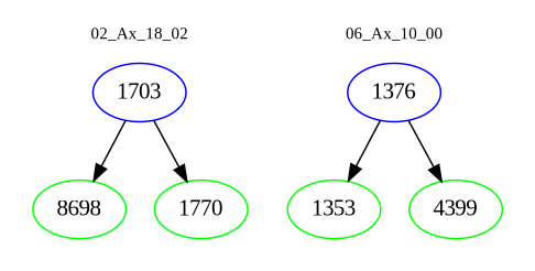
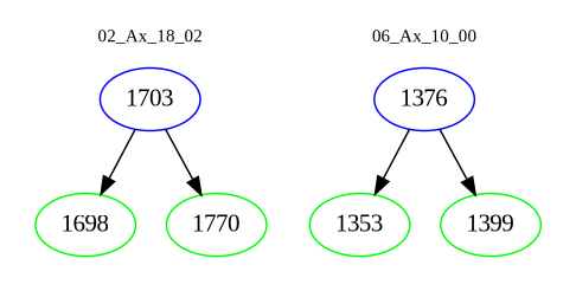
  digraph {
    fontname="Liberation Serif"
    node [color=green fontname="Liberation Serif"]
    edge [color=black fontname="Liberation Serif"]
    n1 [color=blue label=1703]
-   n2 [label=8698]
+   n2 [label=1698]
    n3 [label=1770]
    n4 [color=blue label=1376]
    n5 [label=1353]
-   n6 [label=4399]
+   n6 [label=1399]
    subgraph cluster_1 {
      color=white
      fontsize=10
      label="02_Ax_18_02"
      n1
      n2
      n3
    }
    subgraph cluster_2 {
      color=white
      fontsize=10
      label="06_Ax_10_00"
      n4
      n5
      n6
    }
    n1 -> n2
    n1 -> n3
    n4 -> n5
    n4 -> n6
  }
